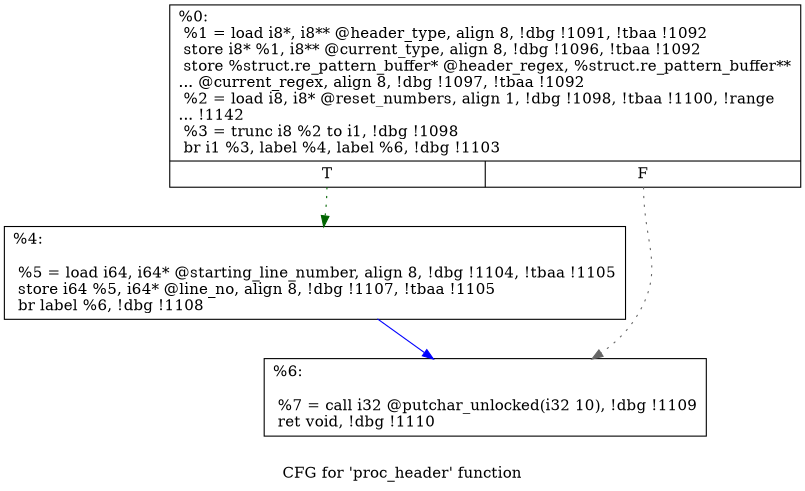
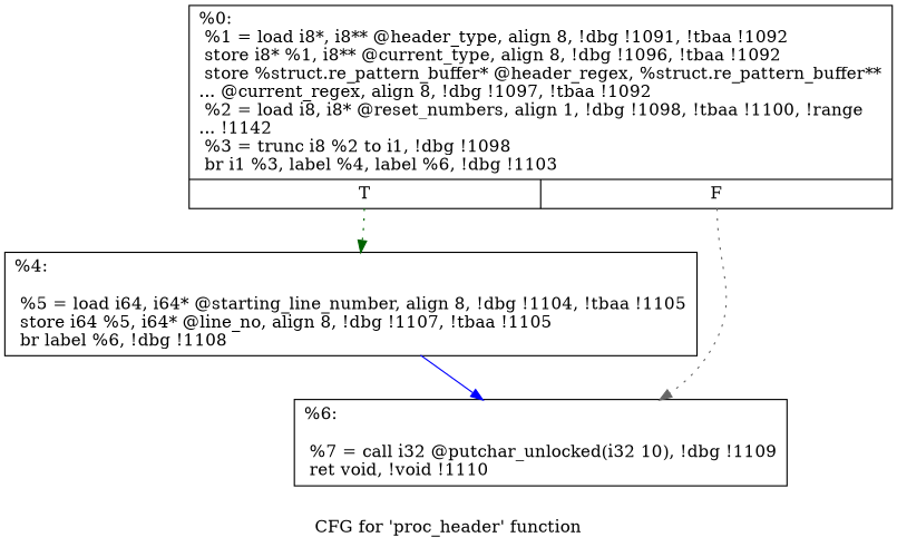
  digraph {
    label="CFG for 'proc_header' function"
    node [shape=record]
    edge [style=dotted]
    n1 [label="{%0:\l  %1 = load i8*, i8** @header_type, align 8, !dbg !1091, !tbaa !1092\l  store i8* %1, i8** @current_type, align 8, !dbg !1096, !tbaa !1092\l  store %struct.re_pattern_buffer* @header_regex, %struct.re_pattern_buffer**\l... @current_regex, align 8, !dbg !1097, !tbaa !1092\l  %2 = load i8, i8* @reset_numbers, align 1, !dbg !1098, !tbaa !1100, !range\l... !1142\l  %3 = trunc i8 %2 to i1, !dbg !1098\l  br i1 %3, label %4, label %6, !dbg !1103\l|{<s0>T|<s1>F}}"]
    n2 [label="{%4:\l\l  %5 = load i64, i64* @starting_line_number, align 8, !dbg !1104, !tbaa !1105\l  store i64 %5, i64* @line_no, align 8, !dbg !1107, !tbaa !1105\l  br label %6, !dbg !1108\l}"]
-   n3 [label="{%6:\l\l  %7 = call i32 @putchar_unlocked(i32 10), !dbg !1109\l  ret void, !dbg !1110\l}"]
+   n3 [label="{%6:\l\l  %7 = call i32 @putchar_unlocked(i32 10), !dbg !1109\l  ret void, !void !1110\l}"]
    n1 -> n2 [color=darkgreen tailport=s0]
    n1 -> n3 [color=gray40 tailport=s1]
    n2 -> n3 [color=blue style=solid]
  }
